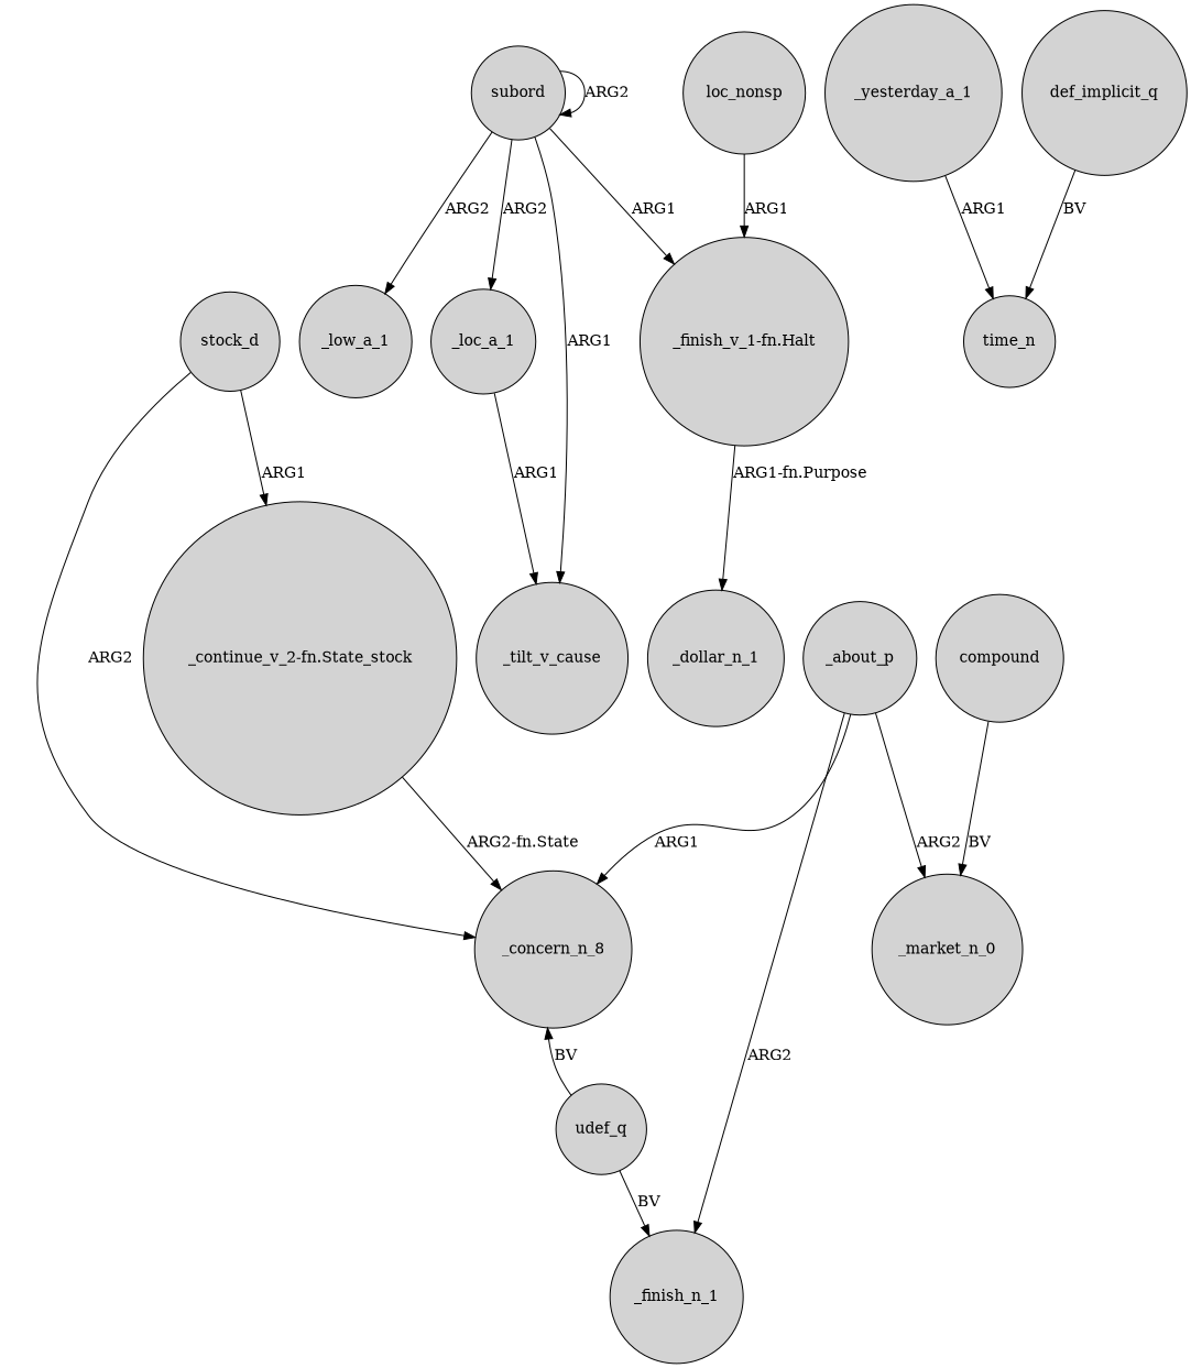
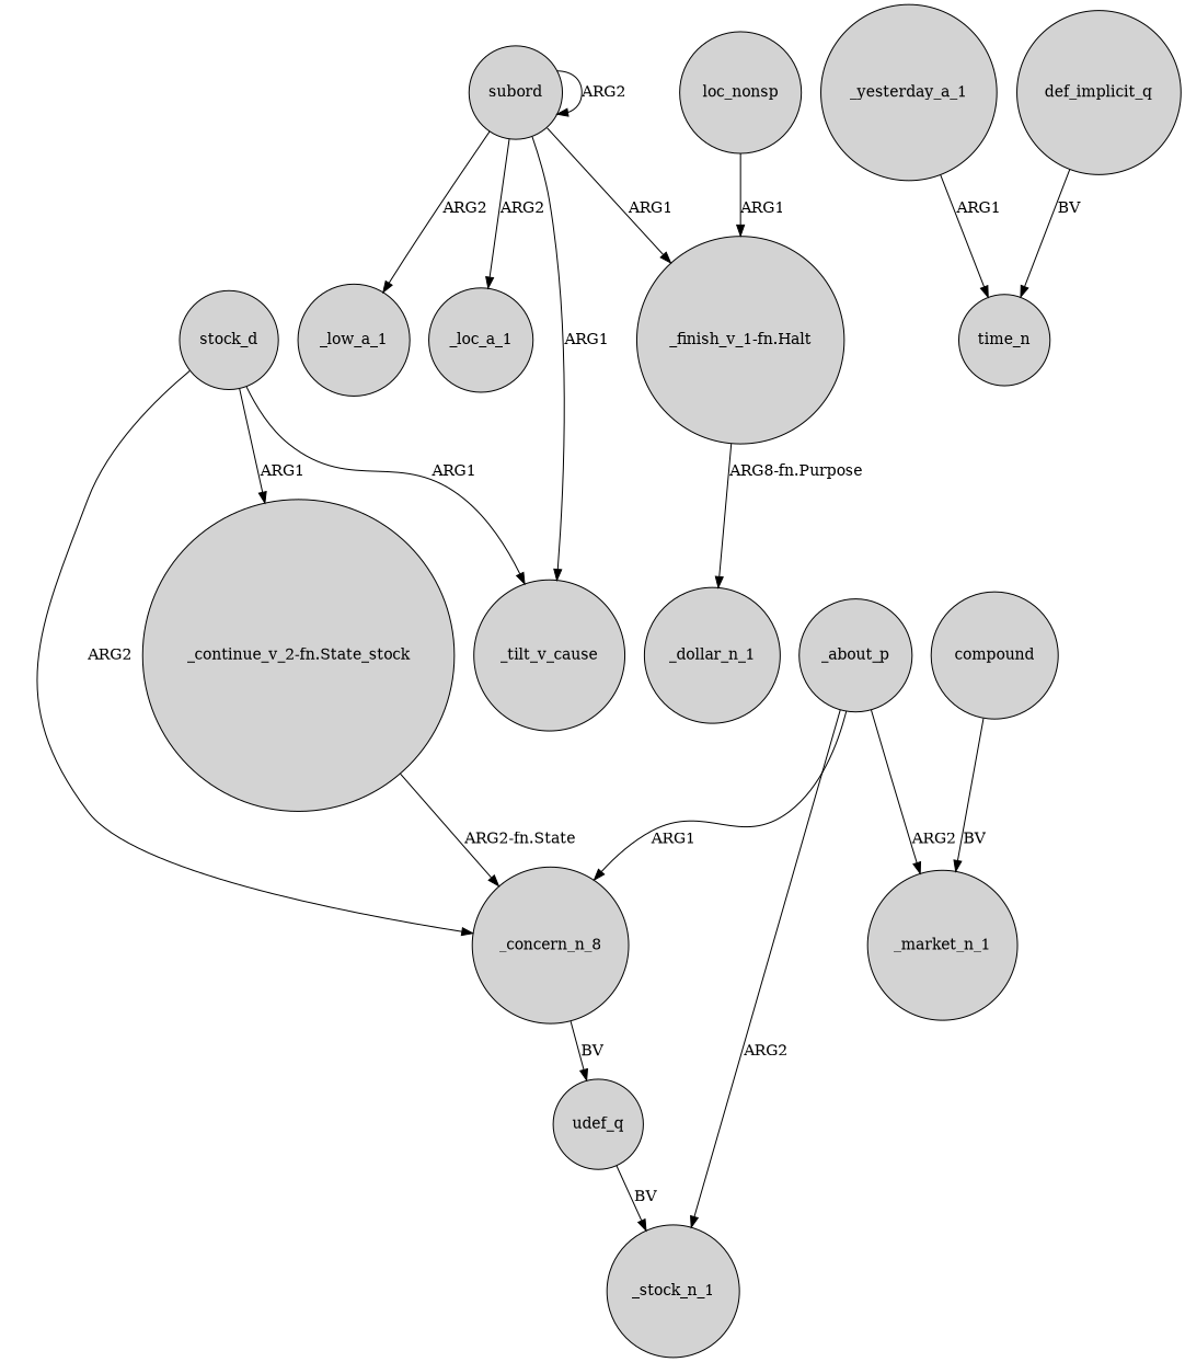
  digraph {
    node [shape=circle style=filled]
    n1 [label=_loc_a_1]
    subord
    _low_a_1
    "_finish_v_1-fn.Halt"
    _tilt_v_cause
    _dollar_n_1
    n7 [label=stock_d]
    n8 [label="_continue_v_2-fn.State_stock"]
    n9 [label=_concern_n_8]
    _yesterday_a_1
    time_n
    _about_p
-   _market_n_1 [label=_market_n_0]
-   _stock_n_1 [label=_finish_n_1]
+   _market_n_1
+   _stock_n_1
    udef_q
    compound
    loc_nonsp
    def_implicit_q
    subord -> n1 [label=ARG2]
    subord -> subord [label=ARG2]
    subord -> _low_a_1 [label=ARG2]
    subord -> "_finish_v_1-fn.Halt" [label=ARG1]
    subord -> _tilt_v_cause [label=ARG1]
-   "_finish_v_1-fn.Halt" -> _dollar_n_1 [label="ARG1-fn.Purpose"]
-   n1 -> _tilt_v_cause [label=ARG1]
+   "_finish_v_1-fn.Halt" -> _dollar_n_1 [label="ARG8-fn.Purpose"]
+   n7 -> _tilt_v_cause [label=ARG1]
    n7 -> n8 [label=ARG1]
    n7 -> n9 [label=ARG2]
    n8 -> n9 [label="ARG2-fn.State"]
    _yesterday_a_1 -> time_n [label=ARG1]
    _about_p -> n9 [label=ARG1]
    _about_p -> _market_n_1 [label=ARG2]
    _about_p -> _stock_n_1 [label=ARG2]
-   udef_q -> n9 [label=BV]
+   n9 -> udef_q [label=BV]
    udef_q -> _stock_n_1 [label=BV]
    compound -> _market_n_1 [label=BV]
    loc_nonsp -> "_finish_v_1-fn.Halt" [label=ARG1]
    def_implicit_q -> time_n [label=BV]
  }
